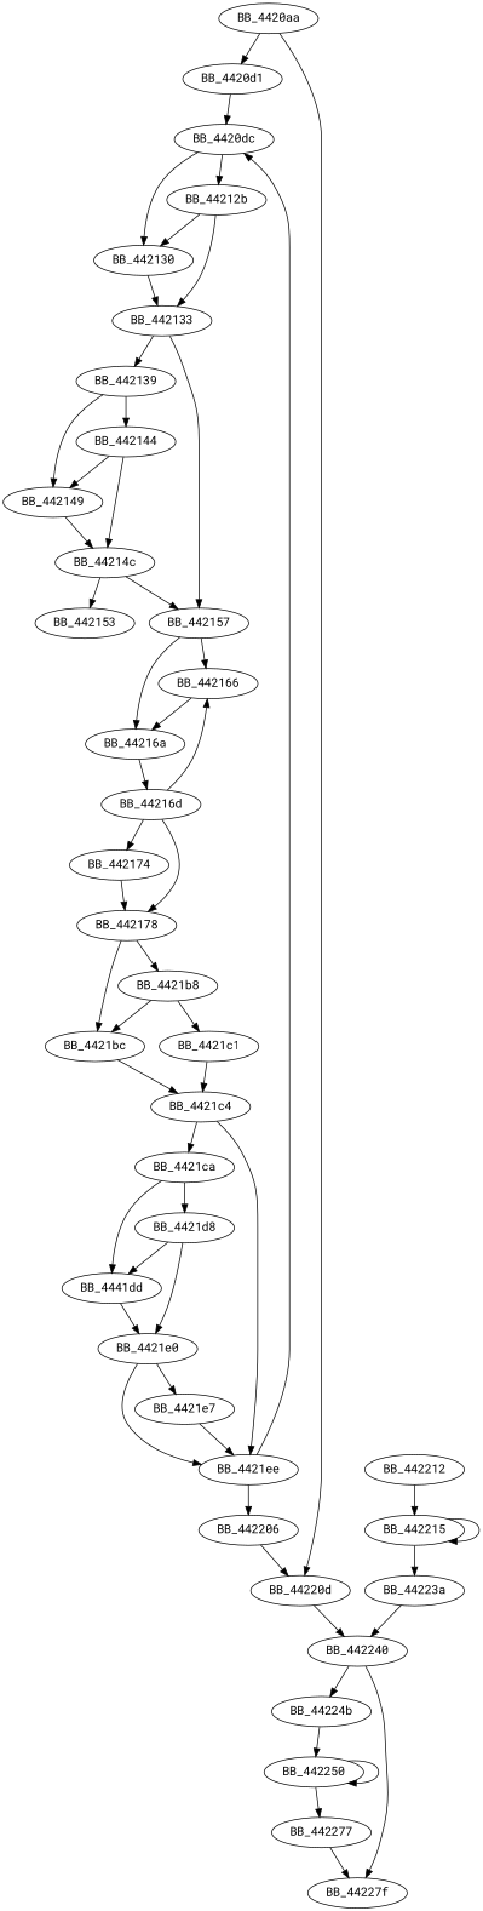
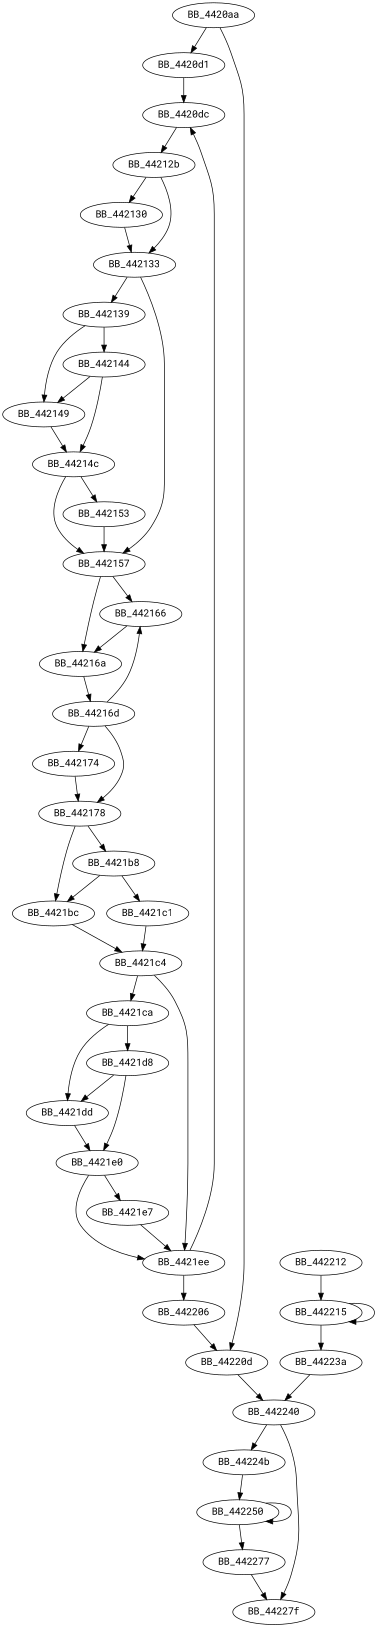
  digraph {
    fontname="Roboto Mono"
    node [fontname="Roboto Mono"]
    edge [fontname="Roboto Mono"]
    BB_4420aa
    BB_4420d1
    BB_44220d
    BB_4420dc
    BB_442240
    BB_44212b
    BB_442130
    BB_442212
    BB_442215
    BB_44224b
    BB_44227f
    BB_442133
    BB_442139
    BB_442157
    BB_442144
    BB_442149
    BB_442166
    BB_44216a
    BB_44214c
    BB_44216d
    BB_442153
    BB_442174
    BB_442178
    BB_4421b8
    BB_4421bc
    BB_4421c1
    BB_4421c4
    BB_4421ca
    BB_4421ee
    BB_4421d8
-   BB_4421dd [label=BB_4441dd]
+   BB_4421dd
    BB_442206
    BB_4421e0
    BB_4421e7
    BB_44223a
    BB_442250
    BB_442277
    BB_4420aa -> BB_4420d1
    BB_4420aa -> BB_44220d
    BB_4420d1 -> BB_4420dc
    BB_44220d -> BB_442240
    BB_4420dc -> BB_44212b
-   BB_4420dc -> BB_442130
    BB_442240 -> BB_44224b
    BB_442240 -> BB_44227f
    BB_44212b -> BB_442130
    BB_44212b -> BB_442133
    BB_442130 -> BB_442133
    BB_442212 -> BB_442215
    BB_442215 -> BB_442215
    BB_442215 -> BB_44223a
    BB_44224b -> BB_442250
    BB_442133 -> BB_442139
    BB_442133 -> BB_442157
    BB_442139 -> BB_442144
    BB_442139 -> BB_442149
    BB_442157 -> BB_442166
    BB_442157 -> BB_44216a
    BB_442144 -> BB_442149
    BB_442144 -> BB_44214c
    BB_442149 -> BB_44214c
    BB_442166 -> BB_44216a
    BB_44216a -> BB_44216d
    BB_44214c -> BB_442157
    BB_44214c -> BB_442153
    BB_44216d -> BB_442166
    BB_44216d -> BB_442174
    BB_44216d -> BB_442178
+   BB_442153 -> BB_442157
    BB_442174 -> BB_442178
    BB_442178 -> BB_4421b8
    BB_442178 -> BB_4421bc
    BB_4421b8 -> BB_4421bc
    BB_4421b8 -> BB_4421c1
    BB_4421bc -> BB_4421c4
    BB_4421c1 -> BB_4421c4
    BB_4421c4 -> BB_4421ca
    BB_4421c4 -> BB_4421ee
    BB_4421ca -> BB_4421d8
    BB_4421ca -> BB_4421dd
    BB_4421ee -> BB_4420dc
    BB_4421ee -> BB_442206
    BB_4421d8 -> BB_4421dd
    BB_4421d8 -> BB_4421e0
    BB_4421dd -> BB_4421e0
    BB_442206 -> BB_44220d
    BB_4421e0 -> BB_4421ee
    BB_4421e0 -> BB_4421e7
    BB_4421e7 -> BB_4421ee
    BB_44223a -> BB_442240
    BB_442250 -> BB_442250
    BB_442250 -> BB_442277
    BB_442277 -> BB_44227f
  }
